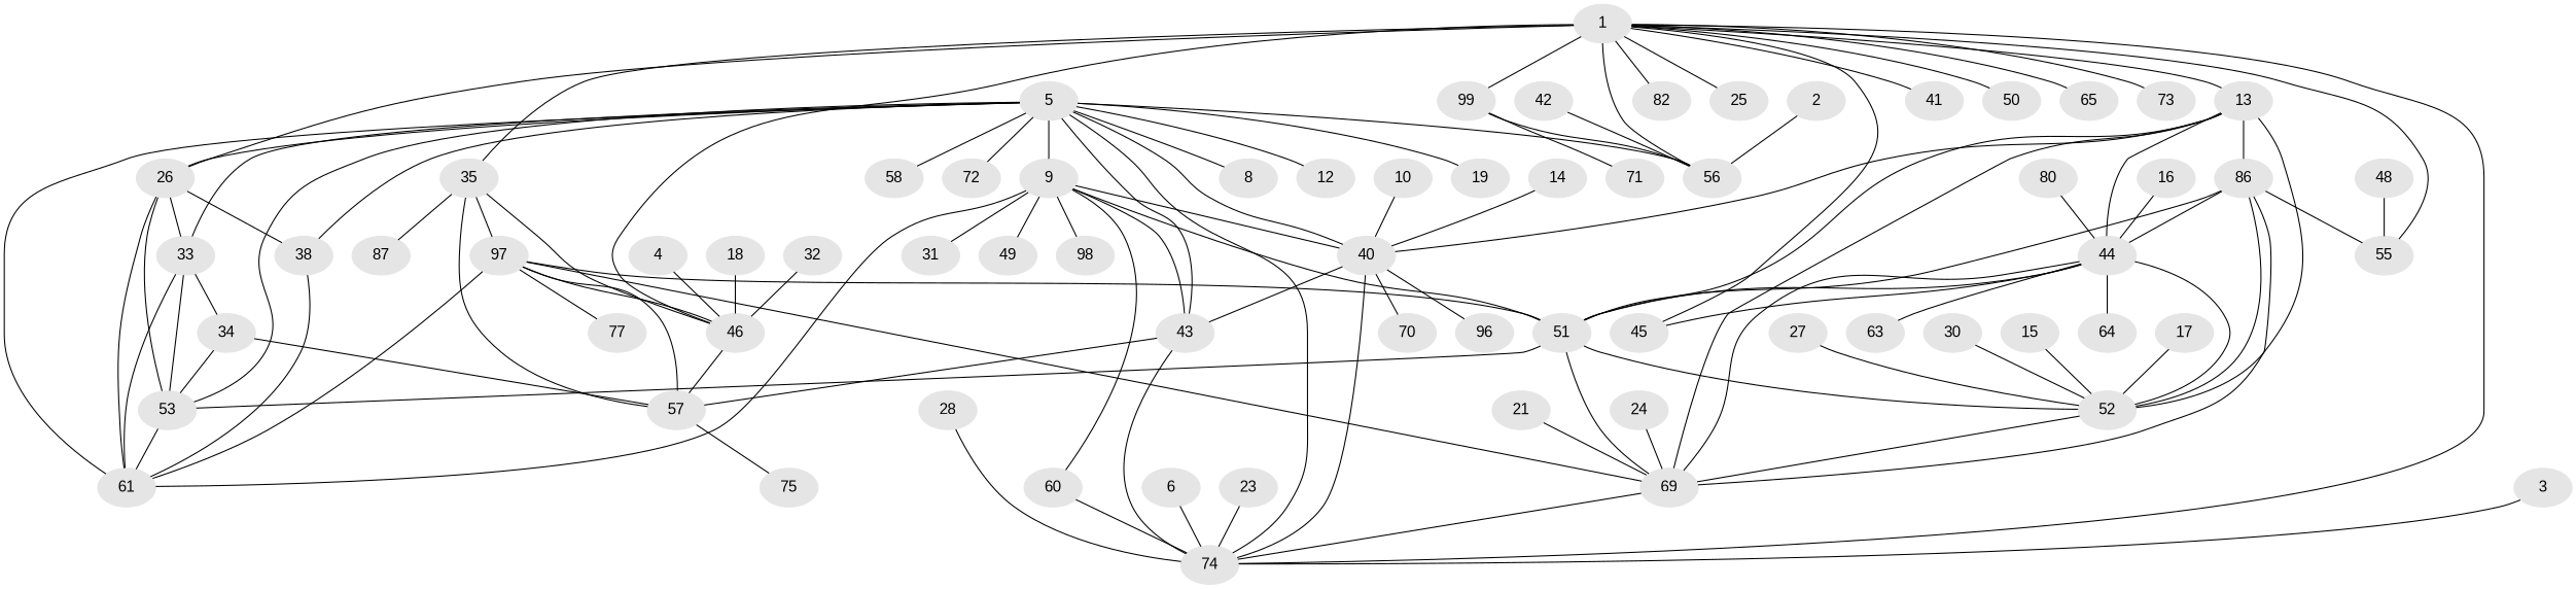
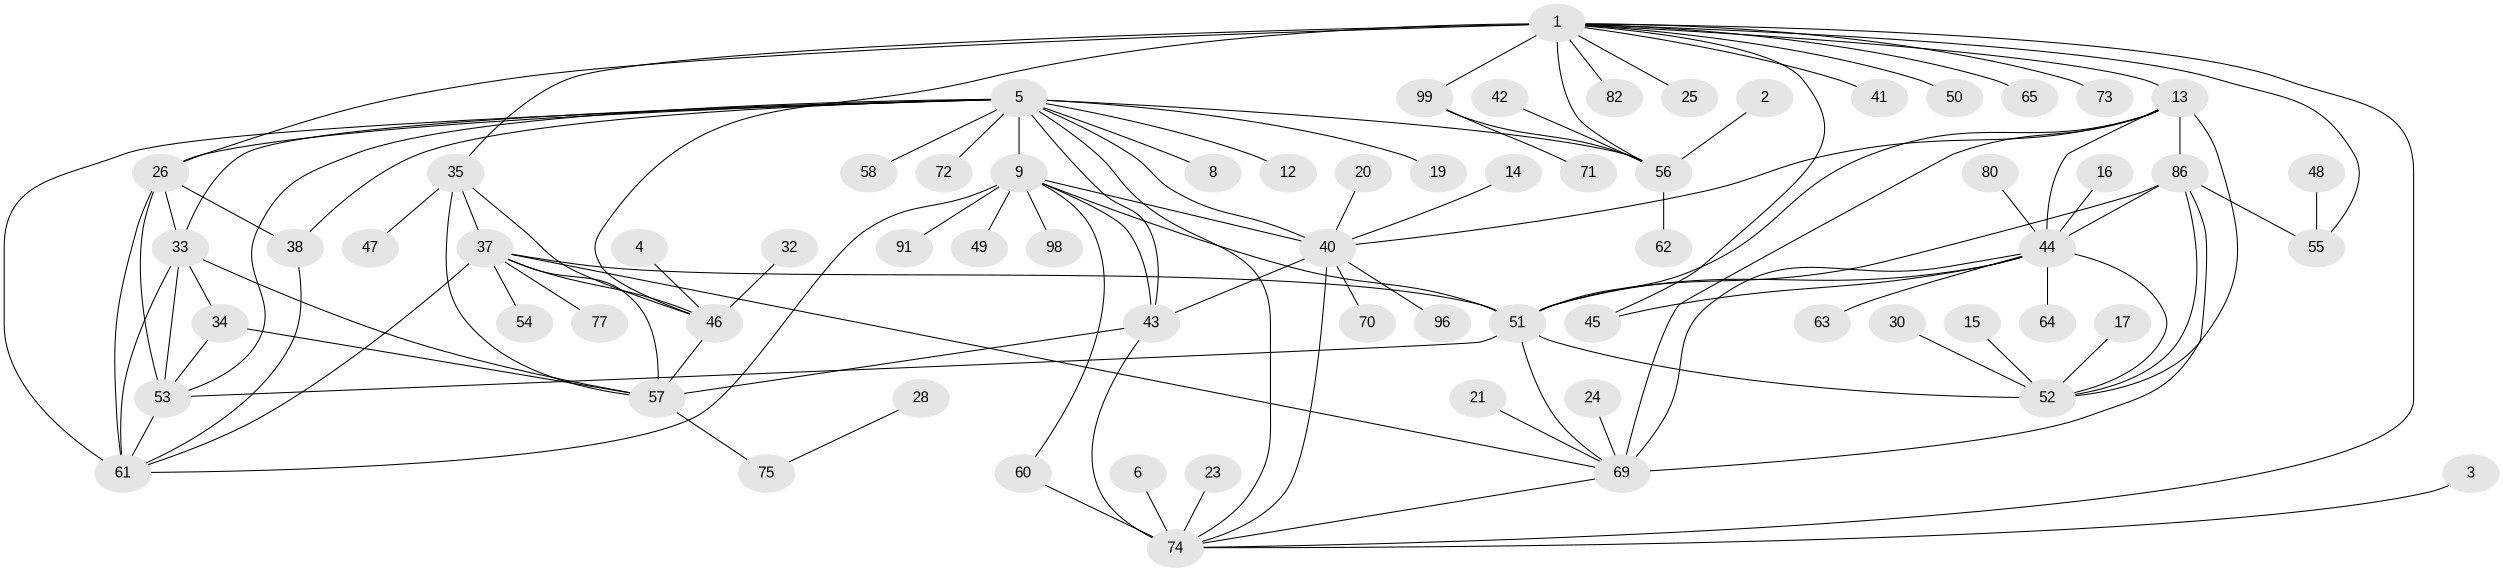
  graph {
    fontname="Liberation Sans"
    node [color=gray90 fontname="Liberation Sans" style=filled]
    edge [fontname="Liberation Sans" weight=1.0]
    1
    13
    n3 [label=82]
    25
    26
    35
    n7 [label=99]
    41
    45
    46
    50
    55
    56
    65
    73
    74
    40
    69
    51
    n20 [label=86]
    44
    52
    33
    38
    53
    61
    57
-   37 [label=97]
-   47 [label=87]
+   37
+   47
    71
+   62
    2
    3
    4
    5
    8
    9
    12
    19
    43
    58
    72
-   31
+   31 [label=91]
    49
    60
    n46 [label=98]
    34
    n48 [label=96]
    70
    6
-   10
+   10 [label=20]
    75
    63
    64
    14
    15
    16
    17
-   18
    n60 [label=80]
    21
    23
    24
-   27
    28
    30
    32
+   54
    n69 [label=77]
    42
    48
    1 -- 13
    1 -- n3
    1 -- 25
    1 -- 26
    1 -- 35
    1 -- n7 [weight=8.0]
    1 -- 41
    1 -- 45
    1 -- 46
    1 -- 50
    1 -- 55
    1 -- 56 [weight=4.0]
    1 -- 65
    1 -- 73
    1 -- 74
    13 -- 40
    13 -- 69
    13 -- 51
    13 -- n20
    13 -- 44
    13 -- 52 [weight=2.0]
    26 -- 33 [weight=2.0]
    26 -- 38 [weight=2.0]
    26 -- 53 [weight=2.0]
    26 -- 61 [weight=2.0]
    35 -- 46
    35 -- 57 [weight=3.0]
    35 -- 37 [weight=2.0]
    35 -- 47
    n7 -- 56 [weight=2.0]
    n7 -- 71
    46 -- 57 [weight=3.0]
+   56 -- 62
    40 -- 74
    40 -- 43
    40 -- n48
    40 -- 70
    69 -- 74
    51 -- 69
    51 -- 52 [weight=2.0]
    51 -- 53
    n20 -- 55
    n20 -- 69
    n20 -- 51
    n20 -- 44
    n20 -- 52 [weight=2.0]
    44 -- 45
    44 -- 69
    44 -- 51
    44 -- 52 [weight=2.0]
    44 -- 63
    44 -- 64
-   52 -- 69 [weight=2.0]
    33 -- 53
    33 -- 61
+   33 -- 57
    33 -- 34
    38 -- 61
    53 -- 61
    57 -- 75
    37 -- 46 [weight=2.0]
    37 -- 69
    37 -- 51
    37 -- 61
    37 -- 57 [weight=6.0]
+   37 -- 54
    37 -- n69
    2 -- 56
    3 -- 74
    4 -- 46
    5 -- 26 [weight=2.0]
    5 -- 56
    5 -- 74
    5 -- 40
    5 -- 33
    5 -- 38
    5 -- 53
    5 -- 61
    5 -- 8
    5 -- 9 [weight=3.0]
    5 -- 12
    5 -- 19
    5 -- 43
    5 -- 58
    5 -- 72
    9 -- 40 [weight=3.0]
    9 -- 51
    9 -- 61
    9 -- 43 [weight=3.0]
    9 -- 31
    9 -- 49
    9 -- 60
    9 -- n46
    43 -- 74
    43 -- 57
    60 -- 74 [weight=3.0]
    34 -- 53
    34 -- 57
    6 -- 74
    10 -- 40
    14 -- 40
    15 -- 52
    16 -- 44
    17 -- 52
-   18 -- 46
    n60 -- 44
    21 -- 69
    23 -- 74
    24 -- 69
-   27 -- 52
-   28 -- 74
+   28 -- 75
    30 -- 52
    32 -- 46
    42 -- 56
    48 -- 55
  }
